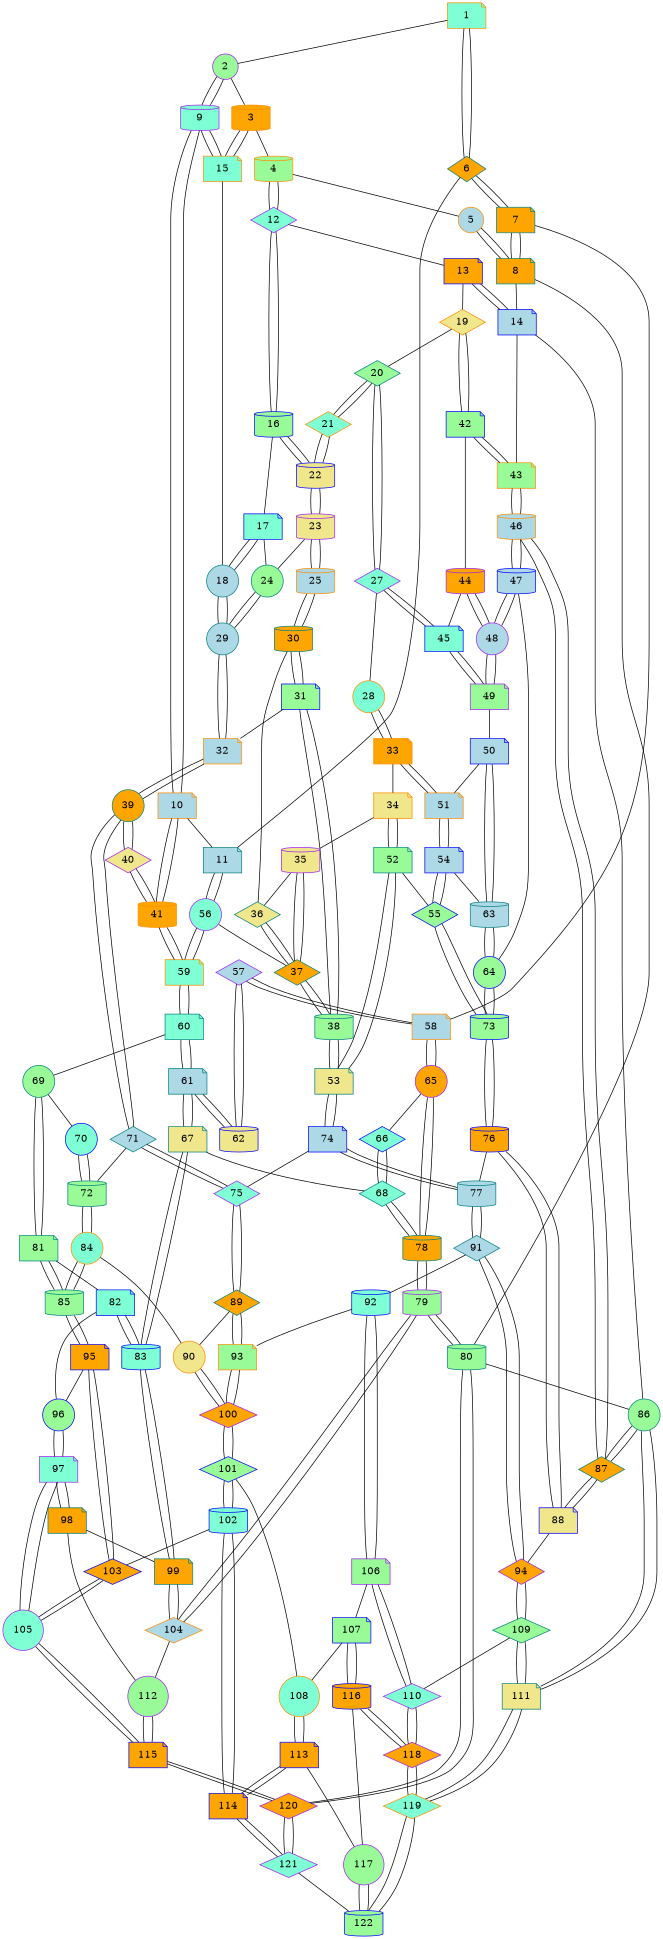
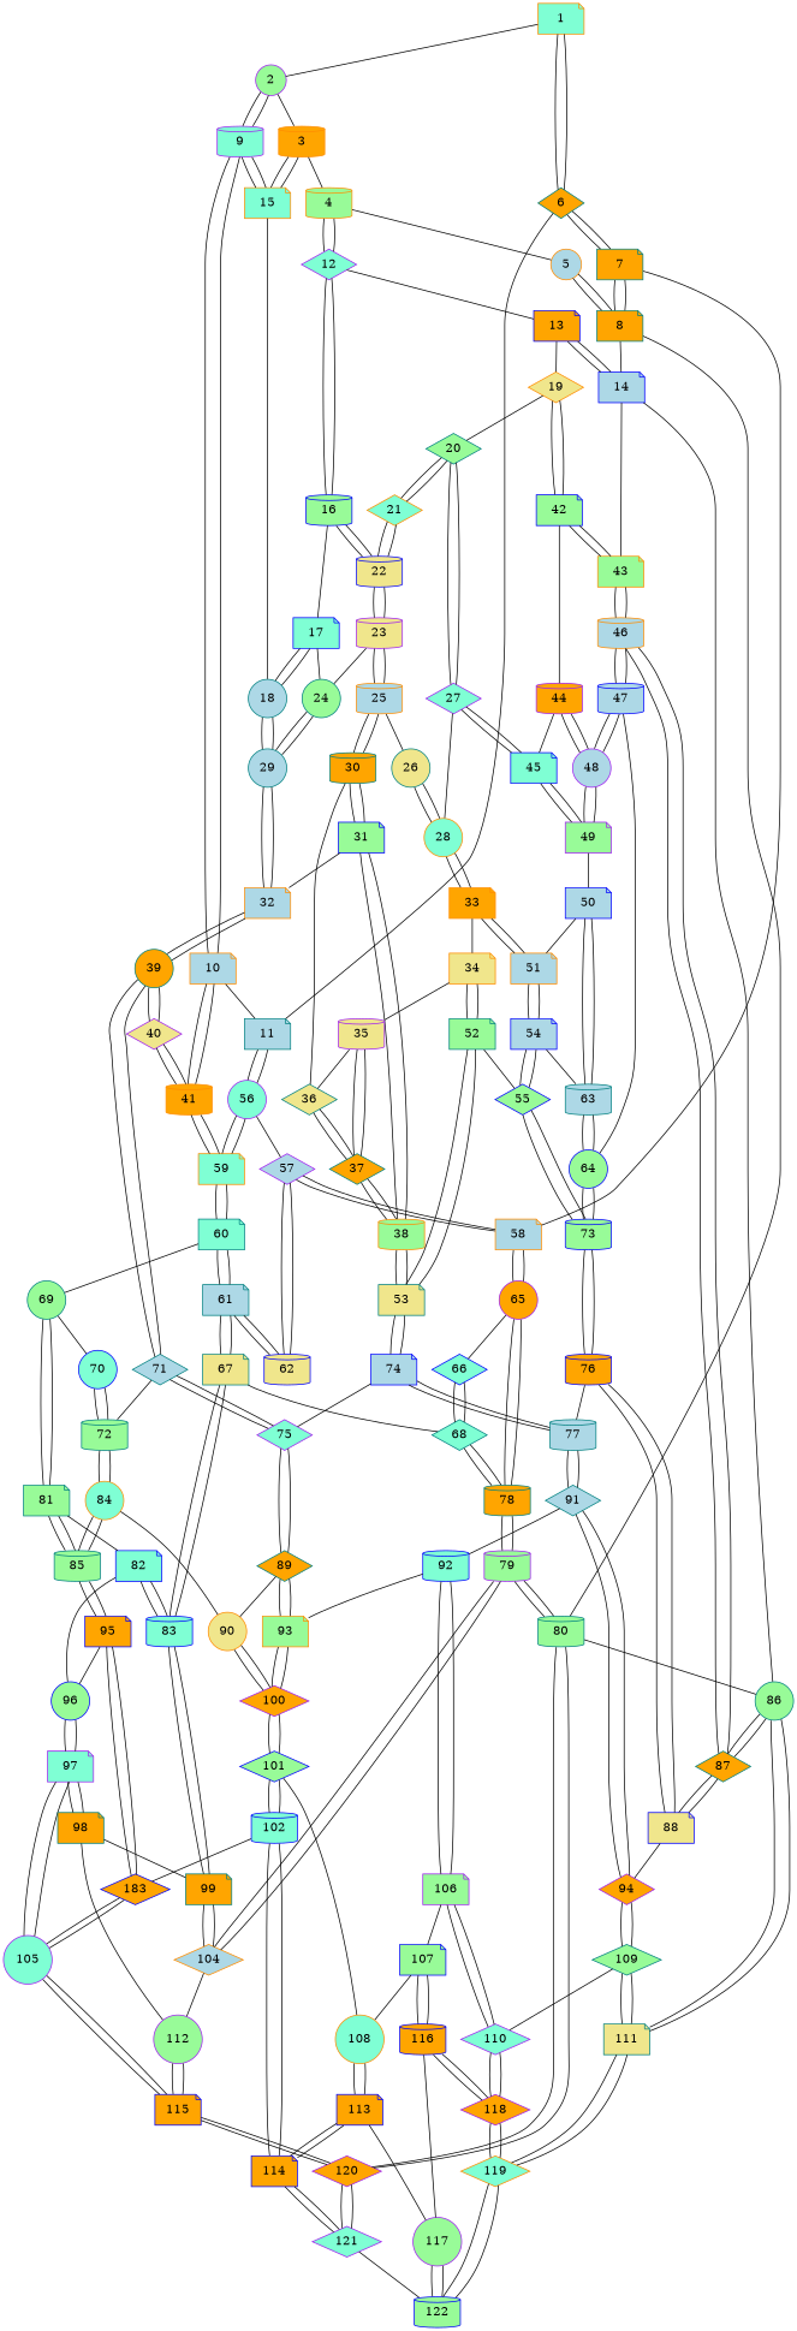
  graph {
    node [color=teal fillcolor=palegreen shape=note style=filled]
    1 [color=darkorange fillcolor=aquamarine]
    2 [color=purple shape=circle]
    6 [fillcolor=orange shape=diamond]
    3 [color=darkorange fillcolor=orange shape=cylinder]
    9 [color=purple fillcolor=aquamarine shape=cylinder]
    7 [fillcolor=orange]
    11 [fillcolor=lightblue]
    4 [color=darkorange shape=cylinder]
    15 [color=darkorange fillcolor=aquamarine]
    10 [color=darkorange fillcolor=lightblue]
    5 [color=darkorange fillcolor=lightblue shape=circle]
    12 [color=purple fillcolor=aquamarine shape=diamond]
    18 [fillcolor=lightblue shape=circle]
    8 [fillcolor=orange]
    13 [color=blue fillcolor=orange]
    16 [color=blue shape=cylinder]
    14 [color=blue fillcolor=lightblue]
    80 [shape=cylinder]
    58 [color=darkorange fillcolor=lightblue]
    56 [color=purple fillcolor=aquamarine shape=circle]
    65 [color=purple fillcolor=orange shape=circle]
    43 [color=darkorange]
    86 [shape=circle]
    120 [color=purple fillcolor=orange shape=diamond]
    41 [color=darkorange fillcolor=orange shape=cylinder]
    59 [color=darkorange fillcolor=aquamarine]
    57 [color=purple fillcolor=lightblue shape=diamond]
    19 [color=darkorange fillcolor=khaki shape=diamond]
    17 [color=blue fillcolor=aquamarine]
    22 [color=blue fillcolor=khaki shape=cylinder]
    20 [shape=diamond]
    42 [color=blue]
    46 [color=darkorange fillcolor=lightblue shape=cylinder]
    87 [fillcolor=orange shape=diamond]
    111 [fillcolor=khaki]
    29 [fillcolor=lightblue shape=circle]
    24 [shape=circle]
    23 [color=purple fillcolor=khaki shape=cylinder]
    32 [color=darkorange fillcolor=lightblue]
    21 [color=darkorange fillcolor=aquamarine shape=diamond]
    27 [color=purple fillcolor=aquamarine shape=diamond]
    44 [color=purple fillcolor=orange shape=cylinder]
    28 [color=darkorange fillcolor=aquamarine shape=circle]
    45 [color=blue fillcolor=aquamarine]
    25 [color=darkorange fillcolor=lightblue shape=cylinder]
+   26 [fillcolor=khaki shape=circle]
    30 [fillcolor=orange shape=cylinder]
    31 [color=blue]
    36 [fillcolor=khaki shape=diamond]
    33 [color=darkorange fillcolor=orange]
    49 [color=purple]
    34 [color=darkorange fillcolor=khaki]
    51 [color=darkorange fillcolor=lightblue]
    39 [fillcolor=orange shape=circle]
-   38 [shape=cylinder]
+   38 [color=darkorange shape=cylinder]
    37 [fillcolor=orange shape=diamond]
    53 [fillcolor=khaki]
    40 [color=purple fillcolor=khaki shape=diamond]
    71 [fillcolor=lightblue shape=diamond]
    35 [color=purple fillcolor=khaki shape=cylinder]
    52
    54 [color=blue fillcolor=lightblue]
    55 [color=blue shape=diamond]
    74 [color=blue fillcolor=lightblue]
    72 [shape=cylinder]
    75 [color=purple fillcolor=aquamarine shape=diamond]
    60 [fillcolor=aquamarine]
    48 [color=purple fillcolor=lightblue shape=circle]
    47 [color=blue fillcolor=lightblue shape=cylinder]
    50 [color=blue fillcolor=lightblue]
    64 [color=blue shape=circle]
    88 [color=blue fillcolor=khaki]
    73 [color=blue shape=cylinder]
    63 [fillcolor=lightblue shape=cylinder]
    77 [fillcolor=lightblue shape=cylinder]
    76 [color=blue fillcolor=orange shape=cylinder]
    62 [color=blue fillcolor=khaki shape=cylinder]
    66 [color=blue fillcolor=aquamarine shape=diamond]
    78 [fillcolor=orange shape=cylinder]
    61 [fillcolor=lightblue]
    69 [shape=circle]
    67 [fillcolor=khaki]
    70 [color=blue fillcolor=aquamarine shape=circle]
    81
    68 [fillcolor=aquamarine shape=diamond]
    83 [color=blue fillcolor=aquamarine shape=cylinder]
    79 [color=purple shape=cylinder]
    99 [fillcolor=orange]
    82 [color=blue fillcolor=aquamarine]
    85 [shape=cylinder]
    84 [color=darkorange fillcolor=aquamarine shape=circle]
    89 [fillcolor=orange shape=diamond]
    90 [color=darkorange fillcolor=khaki shape=circle]
    91 [fillcolor=lightblue shape=diamond]
    93 [color=darkorange]
    94 [color=purple fillcolor=orange shape=diamond]
    92 [color=blue fillcolor=aquamarine shape=cylinder]
    104 [color=darkorange fillcolor=lightblue shape=diamond]
    112 [color=purple shape=circle]
    121 [color=purple fillcolor=aquamarine shape=diamond]
    96 [color=blue shape=circle]
    95 [color=blue fillcolor=orange]
    97 [color=purple fillcolor=aquamarine]
    100 [color=purple fillcolor=orange shape=diamond]
-   103 [color=blue fillcolor=orange shape=diamond]
+   103 [color=blue fillcolor=orange shape=diamond label=183]
    119 [color=darkorange fillcolor=aquamarine shape=diamond]
    109 [shape=diamond]
    101 [color=blue shape=diamond]
    106 [color=purple]
    107 [color=blue]
    110 [color=purple fillcolor=aquamarine shape=diamond]
    105 [color=purple fillcolor=aquamarine shape=circle]
    98 [fillcolor=orange]
    115 [color=blue fillcolor=orange]
    102 [color=blue fillcolor=aquamarine shape=cylinder]
    108 [color=darkorange fillcolor=aquamarine shape=circle]
    114 [color=blue fillcolor=orange]
    113 [color=blue fillcolor=orange]
    116 [color=blue fillcolor=orange shape=cylinder]
    118 [color=purple fillcolor=orange shape=diamond]
    117 [color=purple shape=circle]
    122 [color=blue shape=cylinder]
    1 -- 2
    1 -- 6
    1 -- 6
    2 -- 3
    2 -- 9
    2 -- 9
    6 -- 7
    6 -- 7
    6 -- 11
    3 -- 4
    3 -- 15
    3 -- 15
    9 -- 15
    9 -- 15
    9 -- 10
    9 -- 10
    7 -- 8
    7 -- 8
    7 -- 58
    11 -- 56
    11 -- 56
    4 -- 5
    4 -- 12
    4 -- 12
    15 -- 18
    10 -- 11
    10 -- 41
    10 -- 41
    5 -- 8
    5 -- 8
    12 -- 13
    12 -- 16
    12 -- 16
    18 -- 29
    18 -- 29
    8 -- 14
    8 -- 80
    13 -- 14
    13 -- 14
    13 -- 19
    16 -- 17
    16 -- 22
    16 -- 22
    14 -- 43
    14 -- 86
    80 -- 86
    80 -- 120
    80 -- 120
    58 -- 65
    58 -- 65
    56 -- 59
    56 -- 59
-   56 -- 37
+   56 -- 57
    65 -- 66
    65 -- 78
    65 -- 78
    43 -- 46
    43 -- 46
    86 -- 87
    86 -- 87
    86 -- 111
    86 -- 111
    120 -- 121
    120 -- 121
    41 -- 59
    41 -- 59
    59 -- 60
    59 -- 60
    57 -- 58
    57 -- 58
    57 -- 62
    57 -- 62
    19 -- 20
    19 -- 42
    19 -- 42
    17 -- 18
    17 -- 18
    17 -- 24
    22 -- 23
    22 -- 23
    20 -- 21
    20 -- 21
    20 -- 27
    20 -- 27
    42 -- 43
    42 -- 43
    42 -- 44
    46 -- 87
    46 -- 87
    46 -- 47
    46 -- 47
    87 -- 88
    87 -- 88
    111 -- 119
    111 -- 119
    29 -- 32
    29 -- 32
    24 -- 29
    24 -- 29
    23 -- 24
    23 -- 25
    23 -- 25
    32 -- 39
    32 -- 39
    21 -- 22
    21 -- 22
    27 -- 28
    27 -- 45
    27 -- 45
    44 -- 45
    44 -- 48
    44 -- 48
    28 -- 33
    28 -- 33
    45 -- 49
    45 -- 49
+   25 -- 26
    25 -- 30
    25 -- 30
+   26 -- 28
+   26 -- 28
    30 -- 31
    30 -- 31
    30 -- 36
    31 -- 32
    31 -- 38
    31 -- 38
    36 -- 37
    36 -- 37
    33 -- 34
    33 -- 51
    33 -- 51
    49 -- 50
    34 -- 35
    34 -- 52
    34 -- 52
    51 -- 54
    51 -- 54
    39 -- 40
    39 -- 40
    39 -- 71
    39 -- 71
    38 -- 53
    38 -- 53
    37 -- 38
    37 -- 38
    53 -- 74
    53 -- 74
    40 -- 41
    40 -- 41
    71 -- 72
    71 -- 75
    71 -- 75
    35 -- 36
    35 -- 37
    35 -- 37
    52 -- 53
    52 -- 53
    52 -- 55
    54 -- 55
    54 -- 55
    54 -- 63
    55 -- 73
    55 -- 73
    74 -- 75
    74 -- 77
    74 -- 77
    72 -- 84
    72 -- 84
    75 -- 89
    75 -- 89
    60 -- 61
    60 -- 61
    60 -- 69
    48 -- 49
    48 -- 49
    47 -- 48
    47 -- 48
    47 -- 64
    50 -- 51
    50 -- 63
    50 -- 63
    64 -- 73
    64 -- 73
    88 -- 94
    73 -- 76
    73 -- 76
    63 -- 64
    63 -- 64
    77 -- 91
    77 -- 91
    76 -- 88
    76 -- 88
    76 -- 77
    66 -- 68
    66 -- 68
    78 -- 79
    78 -- 79
    61 -- 62
    61 -- 62
    61 -- 67
    61 -- 67
    69 -- 70
    69 -- 81
    69 -- 81
    67 -- 68
    67 -- 83
    67 -- 83
    70 -- 72
    70 -- 72
    81 -- 82
    81 -- 85
    81 -- 85
    68 -- 78
    68 -- 78
    83 -- 99
    83 -- 99
    79 -- 80
    79 -- 80
    79 -- 104
    79 -- 104
    99 -- 104
    99 -- 104
    82 -- 83
    82 -- 83
    82 -- 96
    85 -- 95
    85 -- 95
    84 -- 85
    84 -- 85
    84 -- 90
    89 -- 90
    89 -- 93
    89 -- 93
    90 -- 100
    90 -- 100
    91 -- 94
    91 -- 94
    91 -- 92
    93 -- 100
    93 -- 100
    94 -- 109
    94 -- 109
    92 -- 93
    92 -- 106
    92 -- 106
    104 -- 112
    112 -- 115
    112 -- 115
    121 -- 122
    96 -- 97
    96 -- 97
    95 -- 96
    95 -- 103
    95 -- 103
    97 -- 105
    97 -- 105
    97 -- 98
    97 -- 98
    100 -- 101
    100 -- 101
    103 -- 105
    103 -- 105
    119 -- 122
    119 -- 122
    109 -- 111
    109 -- 111
    109 -- 110
    101 -- 102
    101 -- 102
    101 -- 108
    106 -- 107
    106 -- 110
    106 -- 110
    107 -- 108
    107 -- 116
    107 -- 116
    110 -- 118
    110 -- 118
    105 -- 115
    105 -- 115
    98 -- 99
    98 -- 112
    115 -- 120
    115 -- 120
    102 -- 103
    102 -- 114
    102 -- 114
    108 -- 113
    108 -- 113
    114 -- 121
    114 -- 121
    113 -- 114
    113 -- 114
    113 -- 117
    116 -- 118
    116 -- 118
    116 -- 117
    118 -- 119
    118 -- 119
    117 -- 122
    117 -- 122
  }
